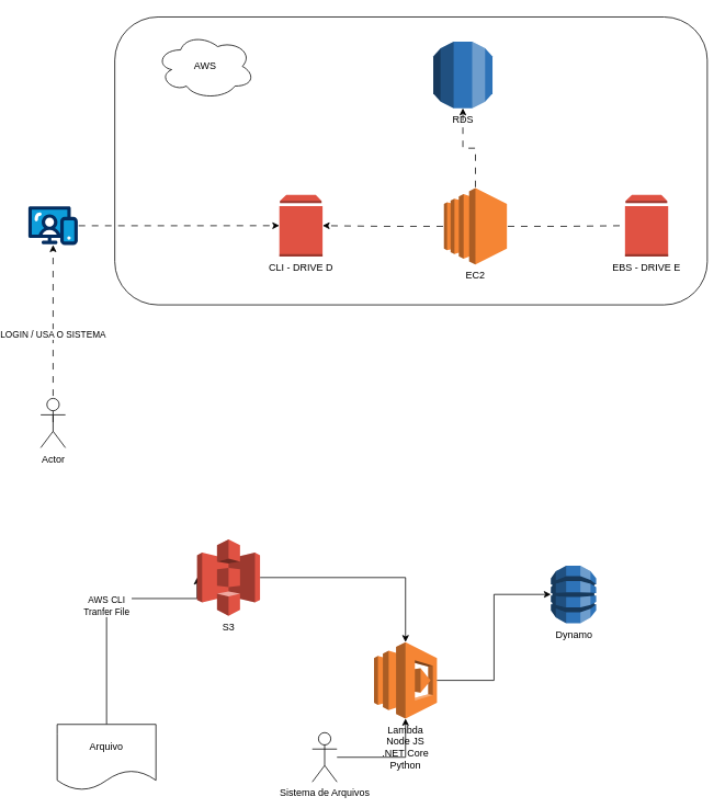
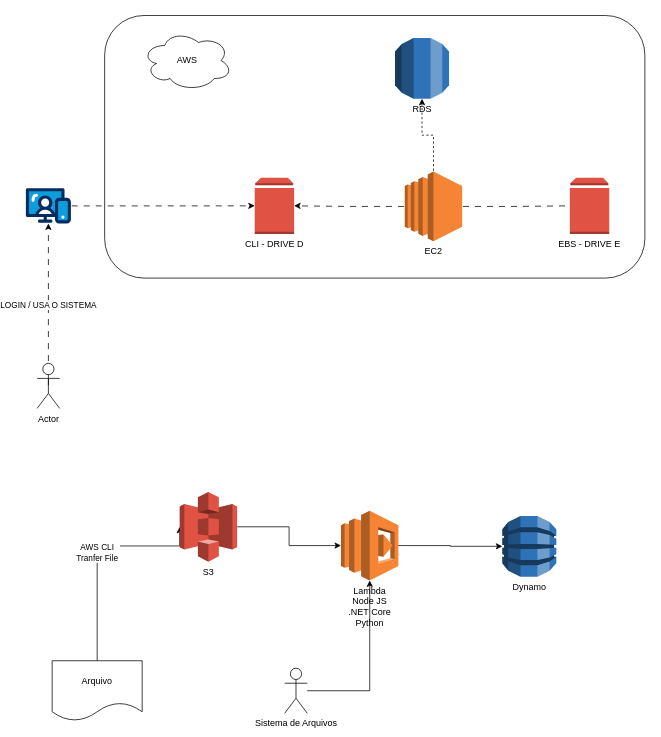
  <mxCell id="0" />
  <mxCell id="1" parent="0" />
  <mxCell id="2" value="" style="rounded=1;whiteSpace=wrap;html=1;" vertex="1" parent="1"><mxGeometry x="125" y="20" width="720" height="350" as="geometry" /></mxCell>
  <mxCell id="3" value="CLI - DRIVE D" style="outlineConnect=0;dashed=0;verticalLabelPosition=bottom;verticalAlign=top;align=center;html=1;shape=mxgraph.aws3.volume;fillColor=#E05243;gradientColor=none;" vertex="1" parent="1"><mxGeometry x="325" y="236.2" width="52.5" height="75" as="geometry" /></mxCell>
  <mxCell id="4" value="" style="verticalLabelPosition=bottom;aspect=fixed;html=1;shape=mxgraph.salesforce.web;fillColorStyles=fillColor2,fillColor3,fillColor4;fillColor2=#032d60;fillColor3=#0d9dda;fillColor4=#ffffff;fillColor=none;strokeColor=none;" vertex="1" parent="1"><mxGeometry x="20" y="250" width="60" height="47.4" as="geometry" /></mxCell>
  <mxCell id="5" value="LOGIN / USA O SISTEMA" style="edgeStyle=orthogonalEdgeStyle;rounded=0;orthogonalLoop=1;jettySize=auto;html=1;exitX=0.5;exitY=0.5;exitDx=0;exitDy=0;exitPerimeter=0;flowAnimation=1;" edge="1" parent="1" source="6" target="4"><mxGeometry relative="1" as="geometry" /></mxCell>
  <mxCell id="6" value="Actor" style="shape=umlActor;verticalLabelPosition=bottom;verticalAlign=top;html=1;outlineConnect=0;" vertex="1" parent="1"><mxGeometry x="35" y="483.7" width="30" height="60" as="geometry" /></mxCell>
  <mxCell id="7" value="EBS - DRIVE E" style="outlineConnect=0;dashed=0;verticalLabelPosition=bottom;verticalAlign=top;align=center;html=1;shape=mxgraph.aws3.volume;fillColor=#E05243;gradientColor=none;" vertex="1" parent="1"><mxGeometry x="745" y="236.2" width="52.5" height="75" as="geometry" /></mxCell>
  <mxCell id="8" style="edgeStyle=orthogonalEdgeStyle;rounded=0;orthogonalLoop=1;jettySize=auto;html=1;entryX=0;entryY=0.5;entryDx=0;entryDy=0;entryPerimeter=0;flowAnimation=1;" edge="1" parent="1" source="4" target="3"><mxGeometry relative="1" as="geometry" /></mxCell>
- <mxCell id="9" style="edgeStyle=orthogonalEdgeStyle;rounded=0;orthogonalLoop=1;jettySize=auto;html=1;exitX=0.5;exitY=0;exitDx=0;exitDy=0;exitPerimeter=0;flowAnimation=1;" edge="1" parent="1" source="10" target="13"><mxGeometry relative="1" as="geometry" /></mxCell>
+ <mxCell id="9" style="edgeStyle=orthogonalEdgeStyle;rounded=0;orthogonalLoop=1;jettySize=auto;html=1;exitX=0.5;exitY=0;exitDx=0;exitDy=0;exitPerimeter=0;flowAnimation=1;dashed=1;" edge="1" parent="1" source="10" target="13"><mxGeometry relative="1" as="geometry" /></mxCell>
  <mxCell id="10" value="EC2" style="outlineConnect=0;dashed=0;verticalLabelPosition=bottom;verticalAlign=top;align=center;html=1;shape=mxgraph.aws3.ec2;fillColor=#F58534;gradientColor=none;" vertex="1" parent="1"><mxGeometry x="525" y="228" width="76.5" height="93" as="geometry" /></mxCell>
  <mxCell id="11" style="edgeStyle=orthogonalEdgeStyle;rounded=0;orthogonalLoop=1;jettySize=auto;html=1;exitX=0;exitY=0.5;exitDx=0;exitDy=0;exitPerimeter=0;entryX=1;entryY=0.5;entryDx=0;entryDy=0;entryPerimeter=0;flowAnimation=1;" edge="1" parent="1" source="10" target="3"><mxGeometry relative="1" as="geometry" /></mxCell>
  <mxCell id="12" style="edgeStyle=orthogonalEdgeStyle;rounded=0;orthogonalLoop=1;jettySize=auto;html=1;exitX=1;exitY=0.5;exitDx=0;exitDy=0;exitPerimeter=0;entryX=0;entryY=0.5;entryDx=0;entryDy=0;entryPerimeter=0;flowAnimation=1;endArrow=none;" edge="1" parent="1" source="10" target="7"><mxGeometry relative="1" as="geometry" /></mxCell>
  <mxCell id="13" value="RDS" style="outlineConnect=0;dashed=0;verticalLabelPosition=bottom;verticalAlign=top;align=center;html=1;shape=mxgraph.aws3.rds;fillColor=#2E73B8;gradientColor=none;" vertex="1" parent="1"><mxGeometry x="512" y="50" width="72" height="81" as="geometry" /></mxCell>
  <mxCell id="14" value="AWS" style="ellipse;shape=cloud;whiteSpace=wrap;html=1;" vertex="1" parent="1"><mxGeometry x="175" y="40" width="120" height="80" as="geometry" /></mxCell>
  <mxCell id="15" value="AWS CLI&lt;div&gt;&amp;nbsp;Tranfer File&amp;nbsp;&lt;/div&gt;" style="edgeStyle=orthogonalEdgeStyle;rounded=0;orthogonalLoop=1;jettySize=auto;html=1;entryX=0;entryY=0.5;entryDx=0;entryDy=0;entryPerimeter=0;" edge="1" parent="1" source="16" target="18"><mxGeometry relative="1" as="geometry"><mxPoint x="115" y="730" as="targetPoint" /><Array as="points"><mxPoint x="115" y="727" /></Array></mxGeometry></mxCell>
  <mxCell id="16" value="Arquivo" style="shape=document;whiteSpace=wrap;html=1;boundedLbl=1;" vertex="1" parent="1"><mxGeometry x="55" y="880" width="120" height="80" as="geometry" /></mxCell>
  <mxCell id="17" style="edgeStyle=orthogonalEdgeStyle;rounded=0;orthogonalLoop=1;jettySize=auto;html=1;exitX=1;exitY=0.5;exitDx=0;exitDy=0;exitPerimeter=0;" edge="1" parent="1" source="18" target="19"><mxGeometry relative="1" as="geometry" /></mxCell>
  <mxCell id="18" value="S3" style="outlineConnect=0;dashed=0;verticalLabelPosition=bottom;verticalAlign=top;align=center;html=1;shape=mxgraph.aws3.s3;fillColor=#E05243;gradientColor=none;" vertex="1" parent="1"><mxGeometry x="225" y="655" width="76.5" height="93" as="geometry" /></mxCell>
- <mxCell id="19" value="Lambda&lt;div&gt;Node JS&lt;/div&gt;&lt;div&gt;.NET Core&lt;/div&gt;&lt;div&gt;Python&lt;br&gt;&lt;div&gt;&lt;br&gt;&lt;/div&gt;&lt;/div&gt;" style="outlineConnect=0;dashed=0;verticalLabelPosition=bottom;verticalAlign=top;align=center;html=1;shape=mxgraph.aws3.lambda;fillColor=#F58534;gradientColor=none;" vertex="1" parent="1"><mxGeometry x="440" y="780" width="76.5" height="93" as="geometry" /></mxCell>
+ <mxCell id="19" value="Lambda&lt;div&gt;Node JS&lt;/div&gt;&lt;div&gt;.NET Core&lt;/div&gt;&lt;div&gt;Python&lt;br&gt;&lt;div&gt;&lt;br&gt;&lt;/div&gt;&lt;/div&gt;" style="outlineConnect=0;dashed=0;verticalLabelPosition=bottom;verticalAlign=top;align=center;html=1;shape=mxgraph.aws3.lambda;fillColor=#F58534;gradientColor=none;" vertex="1" parent="1"><mxGeometry x="440" y="680" width="76.5" height="93" as="geometry" /></mxCell>
  <mxCell id="20" style="edgeStyle=orthogonalEdgeStyle;rounded=0;orthogonalLoop=1;jettySize=auto;html=1;" edge="1" parent="1" source="21" target="19"><mxGeometry relative="1" as="geometry" /></mxCell>
  <mxCell id="21" value="Sistema de Arquivos" style="shape=umlActor;verticalLabelPosition=bottom;verticalAlign=top;html=1;outlineConnect=0;" vertex="1" parent="1"><mxGeometry x="365" y="890" width="30" height="60" as="geometry" /></mxCell>
- <mxCell id="22" value="Dynamo" style="outlineConnect=0;dashed=0;verticalLabelPosition=bottom;verticalAlign=top;align=center;html=1;shape=mxgraph.aws3.dynamo_db;fillColor=#2E73B8;gradientColor=none;" vertex="1" parent="1"><mxGeometry x="655" y="687" width="55" height="70" as="geometry" /></mxCell>
+ <mxCell id="22" value="Dynamo" style="outlineConnect=0;dashed=0;verticalLabelPosition=bottom;verticalAlign=top;align=center;html=1;shape=mxgraph.aws3.dynamo_db;fillColor=#2E73B8;gradientColor=none;" vertex="1" parent="1"><mxGeometry x="655" y="687" width="72" height="81" as="geometry" /></mxCell>
  <mxCell id="23" style="edgeStyle=orthogonalEdgeStyle;rounded=0;orthogonalLoop=1;jettySize=auto;html=1;exitX=1;exitY=0.5;exitDx=0;exitDy=0;exitPerimeter=0;entryX=0;entryY=0.5;entryDx=0;entryDy=0;entryPerimeter=0;" edge="1" parent="1" source="19" target="22"><mxGeometry relative="1" as="geometry" /></mxCell>
